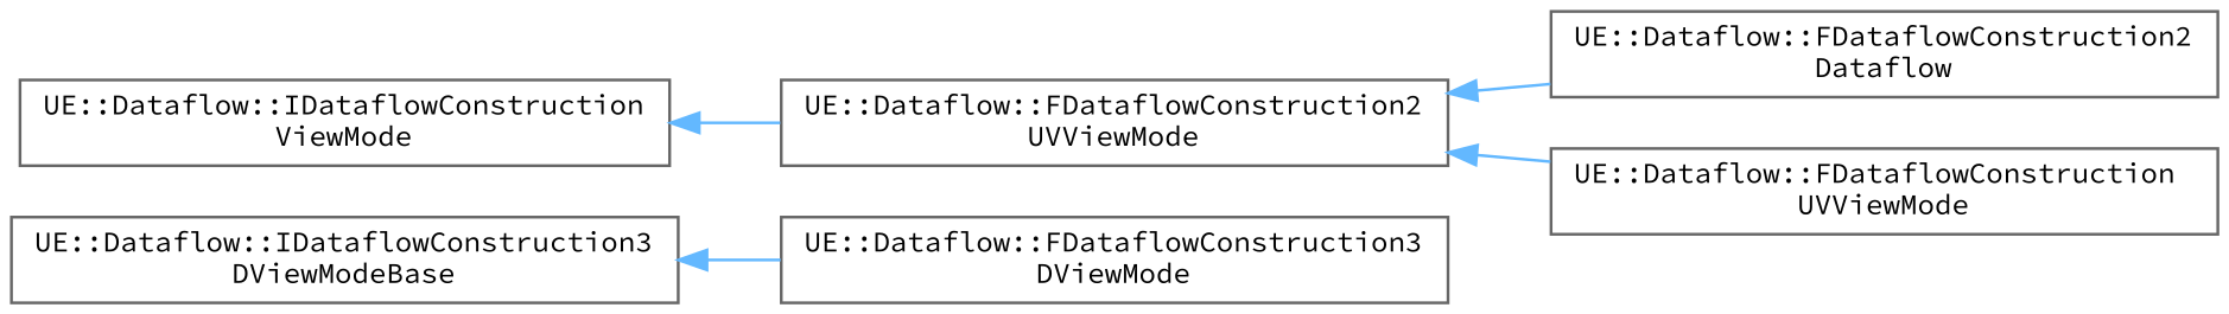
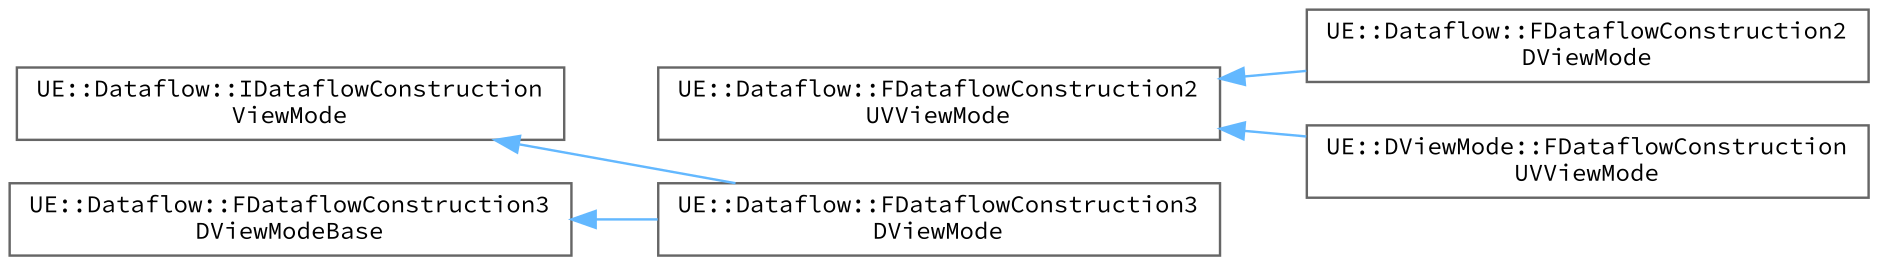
  digraph {
    fontname="Source Code Pro"
    rankdir=LR
    node [color=grey40 fillcolor=white fontname="Source Code Pro" fontsize=10 shape=box style=filled]
    edge [color=steelblue1 dir=back fontname="Source Code Pro" fontsize=10 labelfontname=Helvetica labelfontsize=10 style=solid]
    n1 [height=0.2 label="UE::Dataflow::IDataflowConstruction\lViewMode" width=0.4]
    n2 [height=0.2 label="UE::Dataflow::FDataflowConstruction2\lUVViewMode" width=0.4]
-   n3 [height=0.2 label="UE::Dataflow::FDataflowConstruction2\lDataflow" width=0.4]
-   n4 [height=0.2 label="UE::Dataflow::FDataflowConstruction\lUVViewMode" width=0.4]
-   n5 [height=0.2 label="UE::Dataflow::IDataflowConstruction3\lDViewModeBase" width=0.4]
+   n3 [height=0.2 label="UE::Dataflow::FDataflowConstruction2\lDViewMode" width=0.4]
+   n4 [height=0.2 label="UE::DViewMode::FDataflowConstruction\lUVViewMode" width=0.4]
+   n5 [height=0.2 label="UE::Dataflow::FDataflowConstruction3\lDViewModeBase" width=0.4]
    n6 [height=0.2 label="UE::Dataflow::FDataflowConstruction3\lDViewMode" width=0.4]
-   n1 -> n2
+   n1 -> n6
    n2 -> n3
    n2 -> n4
    n5 -> n6
  }
